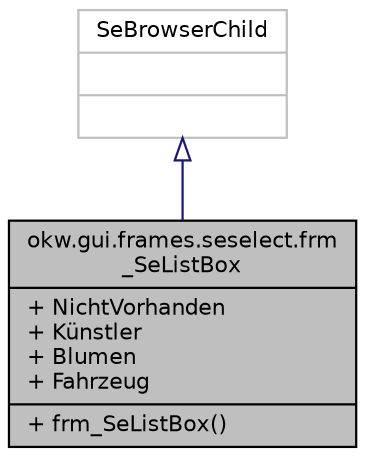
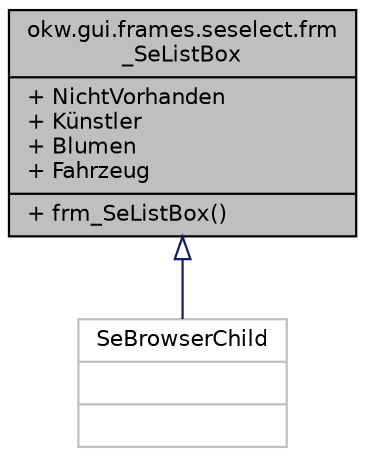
  digraph {
    node [fontname=Helvetica fontsize=10 shape=record style=filled]
    n1 [color=black fillcolor=grey75 fontcolor=black height=0.2 label="{okw.gui.frames.seselect.frm\l_SeListBox\n|+ NichtVorhanden\l+ Künstler\l+ Blumen\l+ Fahrzeug\l|+ frm_SeListBox()\l}" width=0.4]
    n2 [color=grey75 fillcolor=white height=0.2 label="{SeBrowserChild\n||}" width=0.4]
-   n2 -> n1 [arrowtail=onormal color=midnightblue dir=back fontname=Helvetica fontsize=10 labelfontname=Helvetica labelfontsize=10 style=solid]
+   n1 -> n2 [arrowtail=onormal color=midnightblue dir=back fontname=Helvetica fontsize=10 labelfontname=Helvetica labelfontsize=10 style=solid]
  }
